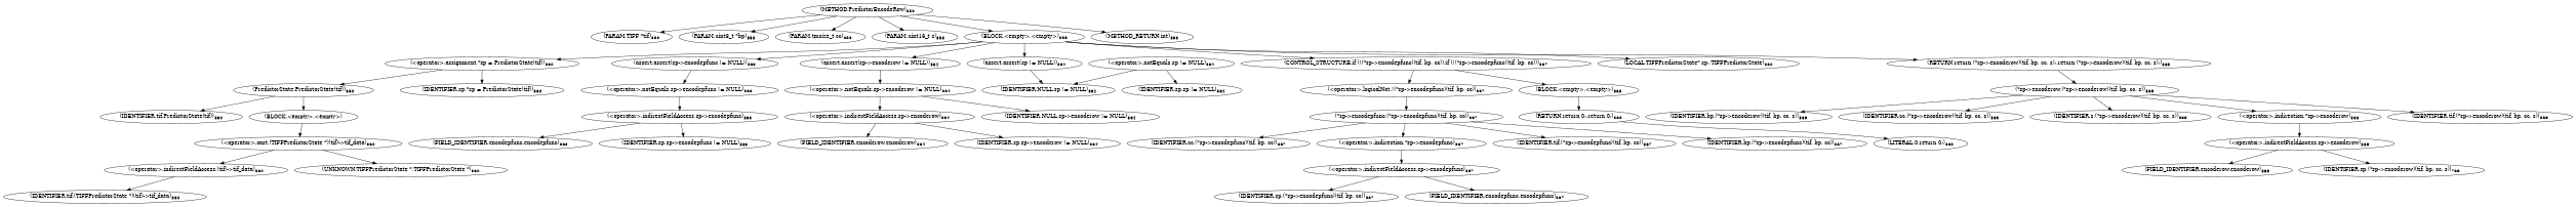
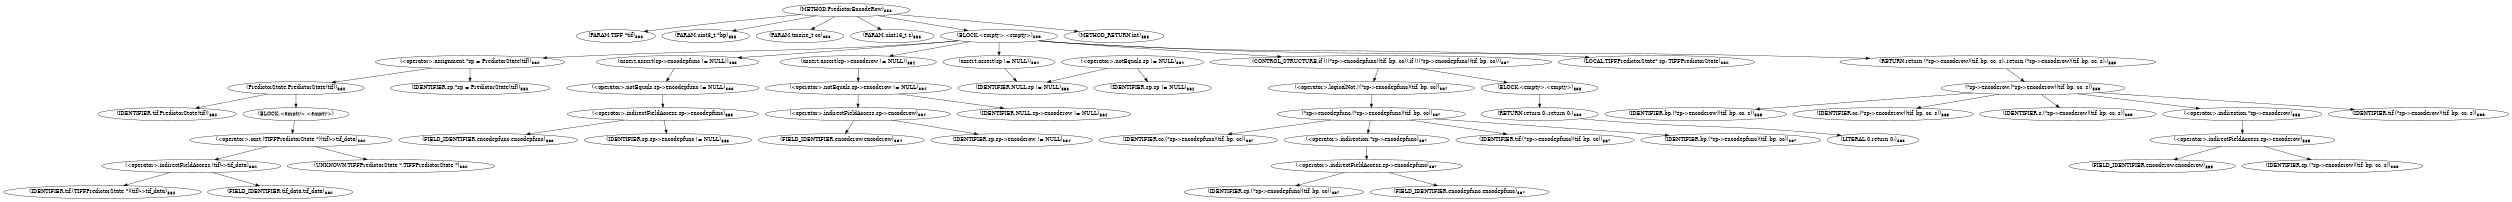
  digraph {
    n1 [label=<(METHOD,PredictorEncodeRow)<SUB>858</SUB>>]
    n2 [label=<(PARAM,TIFF *tif)<SUB>858</SUB>>]
    n3 [label=<(PARAM,uint8_t *bp)<SUB>858</SUB>>]
    n4 [label=<(PARAM,tmsize_t cc)<SUB>858</SUB>>]
    n5 [label=<(PARAM,uint16_t s)<SUB>858</SUB>>]
    n6 [label=<(BLOCK,&lt;empty&gt;,&lt;empty&gt;)<SUB>859</SUB>>]
    n7 [label=<(METHOD_RETURN,int)<SUB>858</SUB>>]
    n8 [label=<(LOCAL,TIFFPredictorState* sp: TIFFPredictorState)<SUB>860</SUB>>]
    n9 [label=<(&lt;operator&gt;.assignment,*sp = PredictorState(tif))<SUB>860</SUB>>]
    n10 [label=<(assert,assert(sp != NULL))<SUB>862</SUB>>]
    n11 [label=<(assert,assert(sp-&gt;encodepfunc != NULL))<SUB>863</SUB>>]
    n12 [label=<(assert,assert(sp-&gt;encoderow != NULL))<SUB>864</SUB>>]
    n13 [label=<(CONTROL_STRUCTURE,if (!(*sp-&gt;encodepfunc)(tif, bp, cc)),if (!(*sp-&gt;encodepfunc)(tif, bp, cc)))<SUB>867</SUB>>]
    n14 [label=<(RETURN,return (*sp-&gt;encoderow)(tif, bp, cc, s);,return (*sp-&gt;encoderow)(tif, bp, cc, s);)<SUB>869</SUB>>]
    n15 [label=<(IDENTIFIER,sp,*sp = PredictorState(tif))<SUB>860</SUB>>]
    n16 [label=<(PredictorState,PredictorState(tif))<SUB>860</SUB>>]
-   n17 [label=<(IDENTIFIER,NULL,sp != NULL)<SUB>862</SUB>>]
+   n17 [label=<(IDENTIFIER,NULL,sp != NULL)<SUB>863</SUB>>]
    n18 [label=<(&lt;operator&gt;.notEquals,sp-&gt;encodepfunc != NULL)<SUB>863</SUB>>]
    n19 [label=<(&lt;operator&gt;.notEquals,sp-&gt;encoderow != NULL)<SUB>864</SUB>>]
    n20 [label=<(&lt;operator&gt;.logicalNot,!(*sp-&gt;encodepfunc)(tif, bp, cc))<SUB>867</SUB>>]
    n21 [label=<(BLOCK,&lt;empty&gt;,&lt;empty&gt;)<SUB>868</SUB>>]
    n22 [label=<(*sp-&gt;encoderow,(*sp-&gt;encoderow)(tif, bp, cc, s))<SUB>869</SUB>>]
    n23 [label=<(IDENTIFIER,tif,PredictorState(tif))<SUB>860</SUB>>]
    n24 [label=<(BLOCK,&lt;empty&gt;,&lt;empty&gt;)>]
    n25 [label=<(&lt;operator&gt;.cast,(TIFFPredictorState *)(tif)-&gt;tif_data)<SUB>860</SUB>>]
    n26 [label=<(UNKNOWN,TIFFPredictorState *,TIFFPredictorState *)<SUB>860</SUB>>]
    n27 [label=<(&lt;operator&gt;.indirectFieldAccess,(tif)-&gt;tif_data)<SUB>860</SUB>>]
    n28 [label=<(IDENTIFIER,tif,(TIFFPredictorState *)(tif)-&gt;tif_data)<SUB>860</SUB>>]
+   n29 [label=<(FIELD_IDENTIFIER,tif_data,tif_data)<SUB>860</SUB>>]
    n30 [label=<(&lt;operator&gt;.notEquals,sp != NULL)<SUB>862</SUB>>]
    n31 [label=<(IDENTIFIER,sp,sp != NULL)<SUB>862</SUB>>]
    n32 [label=<(&lt;operator&gt;.indirectFieldAccess,sp-&gt;encodepfunc)<SUB>863</SUB>>]
    n33 [label=<(IDENTIFIER,sp,sp-&gt;encodepfunc != NULL)<SUB>863</SUB>>]
    n34 [label=<(FIELD_IDENTIFIER,encodepfunc,encodepfunc)<SUB>863</SUB>>]
    n35 [label=<(&lt;operator&gt;.indirectFieldAccess,sp-&gt;encoderow)<SUB>864</SUB>>]
    n36 [label=<(IDENTIFIER,NULL,sp-&gt;encoderow != NULL)<SUB>864</SUB>>]
    n37 [label=<(IDENTIFIER,sp,sp-&gt;encoderow != NULL)<SUB>864</SUB>>]
    n38 [label=<(FIELD_IDENTIFIER,encoderow,encoderow)<SUB>864</SUB>>]
    n39 [label=<(*sp-&gt;encodepfunc,(*sp-&gt;encodepfunc)(tif, bp, cc))<SUB>867</SUB>>]
    n40 [label=<(RETURN,return 0;,return 0;)<SUB>868</SUB>>]
    n41 [label=<(&lt;operator&gt;.indirection,*sp-&gt;encodepfunc)<SUB>867</SUB>>]
    n42 [label=<(IDENTIFIER,tif,(*sp-&gt;encodepfunc)(tif, bp, cc))<SUB>867</SUB>>]
    n43 [label=<(IDENTIFIER,bp,(*sp-&gt;encodepfunc)(tif, bp, cc))<SUB>867</SUB>>]
    n44 [label=<(IDENTIFIER,cc,(*sp-&gt;encodepfunc)(tif, bp, cc))<SUB>867</SUB>>]
    n45 [label=<(&lt;operator&gt;.indirectFieldAccess,sp-&gt;encodepfunc)<SUB>867</SUB>>]
    n46 [label=<(IDENTIFIER,sp,(*sp-&gt;encodepfunc)(tif, bp, cc))<SUB>867</SUB>>]
    n47 [label=<(FIELD_IDENTIFIER,encodepfunc,encodepfunc)<SUB>867</SUB>>]
    n48 [label=<(LITERAL,0,return 0;)<SUB>868</SUB>>]
    n49 [label=<(&lt;operator&gt;.indirection,*sp-&gt;encoderow)<SUB>868</SUB>>]
    n50 [label=<(IDENTIFIER,tif,(*sp-&gt;encoderow)(tif, bp, cc, s))<SUB>869</SUB>>]
    n51 [label=<(IDENTIFIER,bp,(*sp-&gt;encoderow)(tif, bp, cc, s))<SUB>869</SUB>>]
    n52 [label=<(IDENTIFIER,cc,(*sp-&gt;encoderow)(tif, bp, cc, s))<SUB>869</SUB>>]
    n53 [label=<(IDENTIFIER,s,(*sp-&gt;encoderow)(tif, bp, cc, s))<SUB>869</SUB>>]
    n54 [label=<(&lt;operator&gt;.indirectFieldAccess,sp-&gt;encoderow)<SUB>869</SUB>>]
-   n55 [label=<(IDENTIFIER,sp,(*sp-&gt;encoderow)(tif, bp, cc, s))<SUB>769</SUB>>]
+   n55 [label=<(IDENTIFIER,sp,(*sp-&gt;encoderow)(tif, bp, cc, s))<SUB>869</SUB>>]
    n56 [label=<(FIELD_IDENTIFIER,encoderow,encoderow)<SUB>869</SUB>>]
    n1 -> n2
    n1 -> n3
    n1 -> n4
    n1 -> n5
    n1 -> n6
    n1 -> n7
    n6 -> n8
    n6 -> n9
    n6 -> n10
    n6 -> n11
    n6 -> n12
    n6 -> n13
    n6 -> n14
    n9 -> n15
    n9 -> n16
    n10 -> n17
    n11 -> n18
    n12 -> n19
    n13 -> n20
    n13 -> n21
    n14 -> n22
    n16 -> n23
    n16 -> n24
    n18 -> n32
    n19 -> n35
    n19 -> n36
    n20 -> n39
    n21 -> n40
    n22 -> n49
    n22 -> n50
    n22 -> n51
    n22 -> n52
    n22 -> n53
    n24 -> n25
    n25 -> n26
    n25 -> n27
    n27 -> n28
+   n27 -> n29
    n30 -> n17
    n30 -> n31
    n32 -> n33
    n32 -> n34
    n35 -> n37
    n35 -> n38
    n39 -> n41
    n39 -> n42
    n39 -> n43
    n39 -> n44
    n40 -> n48
    n41 -> n45
    n45 -> n46
    n45 -> n47
    n49 -> n54
    n54 -> n55
    n54 -> n56
  }
